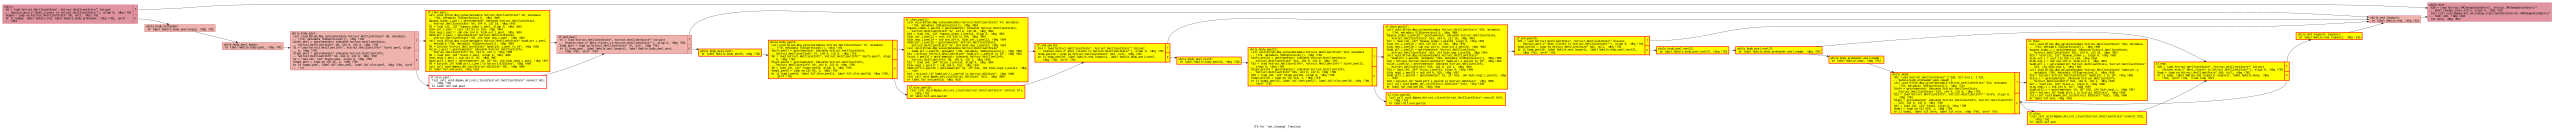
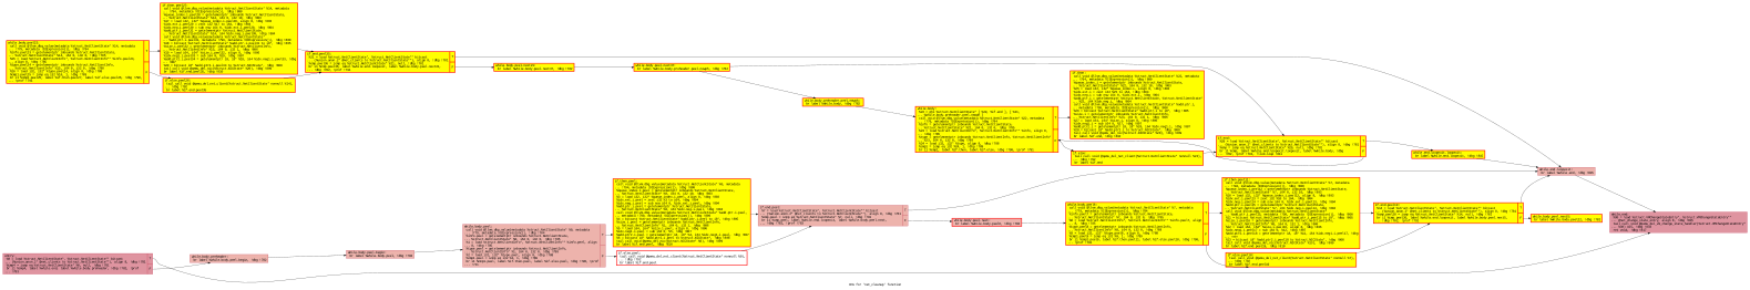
  digraph {
    fontname="Liberation Mono"
    label="CFG for 'net_cleanup' function"
    rankdir=LR
    node [color=red fillcolor=yellow fontname="Liberation Mono" shape=record style=filled penwidth=3.0]
    edge [fontname="Liberation Mono"]
    n1 [color="#b70d28ff" fillcolor="#b70d2870" label="{entry:\l  %0 = load %struct.NetClientState*, %struct.NetClientState** bitcast\l... (%union.anon.2* @net_clients to %struct.NetClientState**), align 8, !dbg !781\l  %cmp4 = icmp eq %struct.NetClientState* %0, null, !dbg !781\l  br i1 %cmp4, label %while.end, label %while.body.preheader, !dbg !782, !prof\l... !783\l|{<s0>T|<s1>F}}" penwidth=""]
    n2 [color="#b70d28ff" fillcolor="#b70d2870" label="{while.end:                                        \l  %30 = load %struct.VMChangeStateEntry*, %struct.VMChangeStateEntry**\l... @net_change_state_entry, align 8, !dbg !815\l  tail call void @qemu_del_vm_change_state_handler(%struct.VMChangeStateEntry*\l... %30) #25, !dbg !816\l  ret void, !dbg !817\l}" penwidth=""]
    n3 [color="#b70d28ff" fillcolor="#d6524470" label="{while.body.preheader:                             \l  br label %while.body.peel.begin, !dbg !782\l}" penwidth=""]
    n4 [color="#b70d28ff" fillcolor="#d6524470" label="{while.body.peel.begin:                            \l  br label %while.body.peel, !dbg !782\l}" penwidth=""]
    n5 [color="#b70d28ff" fillcolor="#d6524470" label="{while.body.peel:                                  \l  call void @llvm.dbg.value(metadata %struct.NetClientState* %0, metadata\l... !779, metadata !DIExpression()), !dbg !784\l  %info.peel = getelementptr inbounds %struct.NetClientState,\l... %struct.NetClientState* %0, i64 0, i32 0, !dbg !785\l  %1 = load %struct.NetClientInfo*, %struct.NetClientInfo** %info.peel, align\l... 8, !dbg !785\l  %type.peel = getelementptr inbounds %struct.NetClientInfo,\l... %struct.NetClientInfo* %1, i64 0, i32 0, !dbg !788\l  %2 = load i32, i32* %type.peel, align 8, !dbg !788\l  %cmp1.peel = icmp eq i32 %2, 1, !dbg !789\l  br i1 %cmp1.peel, label %if.then.peel, label %if.else.peel, !dbg !790, !prof\l... !791\l|{<s0>T|<s1>F}}" penwidth=""]
    n6 [label="{if.then.peel:                                     \l  call void @llvm.dbg.value(metadata %struct.NetClientState* %0, metadata\l... !794, metadata !DIExpression()), !dbg !800\l  %queue_index.i.peel = getelementptr inbounds %struct.NetClientState,\l... %struct.NetClientState* %0, i64 0, i32 10, !dbg !803\l  %3 = load i32, i32* %queue_index.i.peel, align 8, !dbg !803\l  %idx.ext.i.peel = zext i32 %3 to i64, !dbg !804\l  %idx.neg.i.peel = sub nsw i64 0, %idx.ext.i.peel, !dbg !804\l  %add.ptr.i.peel = getelementptr %struct.NetClientState,\l... %struct.NetClientState* %0, i64 %idx.neg.i.peel, !dbg !804\l  call void @llvm.dbg.value(metadata %struct.NetClientState* %add.ptr.i.peel,\l... metadata !799, metadata !DIExpression()), !dbg !800\l  %4 = bitcast %struct.NetClientState* %add.ptr.i.peel to i8*, !dbg !805\l  %size.i.peel = getelementptr inbounds %struct.NetClientInfo,\l... %struct.NetClientInfo* %1, i64 0, i32 1, !dbg !806\l  %5 = load i64, i64* %size.i.peel, align 8, !dbg !806\l  %idx.neg1.i.peel = sub i64 0, %5, !dbg !807\l  %add.ptr2.i.peel = getelementptr i8, i8* %4, i64 %idx.neg1.i.peel, !dbg !807\l  %6 = bitcast i8* %add.ptr2.i.peel to %struct.NICState*, !dbg !808\l  tail call void @qemu_del_nic(%struct.NICState* %6), !dbg !809\l  br label %if.end.peel, !dbg !810\l}"]
    n7 [label="{if.else.peel:                                     \l  tail call void @qemu_del_net_client(%struct.NetClientState* nonnull %0),\l... !dbg !792\l  br label %if.end.peel\l}" fillcolor="" style=""]
    n8 [color="#b70d28ff" fillcolor="#d6524470" label="{if.end.peel:                                      \l  %7 = load %struct.NetClientState*, %struct.NetClientState** bitcast\l... (%union.anon.2* @net_clients to %struct.NetClientState**), align 8, !dbg !781\l  %cmp.peel = icmp eq %struct.NetClientState* %7, null, !dbg !781\l  br i1 %cmp.peel, label %while.end.loopexit, label %while.body.peel.next,\l... !dbg !782, !prof !783\l|{<s0>T|<s1>F}}" penwidth=""]
    n9 [color="#b70d28ff" fillcolor="#d6524470" label="{while.end.loopexit:                               \l  br label %while.end, !dbg !815\l}" penwidth=""]
-   n10 [label="{while.body.peel.next:                             \l  br label %while.body.peel6, !dbg !782\l}"]
+   n10 [fillcolor="#d6524470" label="{while.body.peel.next:                             \l  br label %while.body.peel6, !dbg !782\l}"]
    n11 [label="{while.body.peel6:                                 \l  call void @llvm.dbg.value(metadata %struct.NetClientState* %7, metadata\l... !779, metadata !DIExpression()), !dbg !784\l  %info.peel7 = getelementptr inbounds %struct.NetClientState,\l... %struct.NetClientState* %7, i64 0, i32 0, !dbg !785\l  %8 = load %struct.NetClientInfo*, %struct.NetClientInfo** %info.peel7, align\l... 8, !dbg !785\l  %type.peel8 = getelementptr inbounds %struct.NetClientInfo,\l... %struct.NetClientInfo* %8, i64 0, i32 0, !dbg !788\l  %9 = load i32, i32* %type.peel8, align 8, !dbg !788\l  %cmp1.peel9 = icmp eq i32 %9, 1, !dbg !789\l  br i1 %cmp1.peel9, label %if.then.peel11, label %if.else.peel10, !dbg !790,\l... !prof !791\l|{<s0>T|<s1>F}}"]
    n12 [label="{if.then.peel11:                                   \l  call void @llvm.dbg.value(metadata %struct.NetClientState* %7, metadata\l... !794, metadata !DIExpression()), !dbg !800\l  %queue_index.i.peel12 = getelementptr inbounds %struct.NetClientState,\l... %struct.NetClientState* %7, i64 0, i32 10, !dbg !803\l  %10 = load i32, i32* %queue_index.i.peel12, align 8, !dbg !803\l  %idx.ext.i.peel13 = zext i32 %10 to i64, !dbg !804\l  %idx.neg.i.peel14 = sub nsw i64 0, %idx.ext.i.peel13, !dbg !804\l  %add.ptr.i.peel15 = getelementptr %struct.NetClientState,\l... %struct.NetClientState* %7, i64 %idx.neg.i.peel14, !dbg !804\l  call void @llvm.dbg.value(metadata %struct.NetClientState*\l... %add.ptr.i.peel15, metadata !799, metadata !DIExpression()), !dbg !800\l  %11 = bitcast %struct.NetClientState* %add.ptr.i.peel15 to i8*, !dbg !805\l  %size.i.peel16 = getelementptr inbounds %struct.NetClientInfo,\l... %struct.NetClientInfo* %8, i64 0, i32 1, !dbg !806\l  %12 = load i64, i64* %size.i.peel16, align 8, !dbg !806\l  %idx.neg1.i.peel17 = sub i64 0, %12, !dbg !807\l  %add.ptr2.i.peel18 = getelementptr i8, i8* %11, i64 %idx.neg1.i.peel17, !dbg\l... !807\l  %13 = bitcast i8* %add.ptr2.i.peel18 to %struct.NICState*, !dbg !808\l  tail call void @qemu_del_nic(%struct.NICState* %13), !dbg !809\l  br label %if.end.peel19, !dbg !810\l}"]
    n13 [label="{if.else.peel10:                                   \l  tail call void @qemu_del_net_client(%struct.NetClientState* nonnull %7),\l... !dbg !792\l  br label %if.end.peel19\l}"]
    n14 [label="{if.end.peel19:                                    \l  %14 = load %struct.NetClientState*, %struct.NetClientState** bitcast\l... (%union.anon.2* @net_clients to %struct.NetClientState**), align 8, !dbg !781\l  %cmp.peel20 = icmp eq %struct.NetClientState* %14, null, !dbg !781\l  br i1 %cmp.peel20, label %while.end.loopexit, label %while.body.peel.next5,\l... !dbg !782, !prof !791\l|{<s0>T|<s1>F}}"]
    n15 [label="{while.body.peel.next5:                            \l  br label %while.body.peel22, !dbg !782\l}"]
    n16 [label="{while.body.peel22:                                \l  call void @llvm.dbg.value(metadata %struct.NetClientState* %14, metadata\l... !779, metadata !DIExpression()), !dbg !784\l  %info.peel23 = getelementptr inbounds %struct.NetClientState,\l... %struct.NetClientState* %14, i64 0, i32 0, !dbg !785\l  %15 = load %struct.NetClientInfo*, %struct.NetClientInfo** %info.peel23,\l... align 8, !dbg !785\l  %type.peel24 = getelementptr inbounds %struct.NetClientInfo,\l... %struct.NetClientInfo* %15, i64 0, i32 0, !dbg !788\l  %16 = load i32, i32* %type.peel24, align 8, !dbg !788\l  %cmp1.peel25 = icmp eq i32 %16, 1, !dbg !789\l  br i1 %cmp1.peel25, label %if.then.peel27, label %if.else.peel26, !dbg !790,\l... !prof !791\l|{<s0>T|<s1>F}}"]
    n17 [label="{if.then.peel27:                                   \l  call void @llvm.dbg.value(metadata %struct.NetClientState* %14, metadata\l... !794, metadata !DIExpression()), !dbg !800\l  %queue_index.i.peel28 = getelementptr inbounds %struct.NetClientState,\l... %struct.NetClientState* %14, i64 0, i32 10, !dbg !803\l  %17 = load i32, i32* %queue_index.i.peel28, align 8, !dbg !803\l  %idx.ext.i.peel29 = zext i32 %17 to i64, !dbg !804\l  %idx.neg.i.peel30 = sub nsw i64 0, %idx.ext.i.peel29, !dbg !804\l  %add.ptr.i.peel31 = getelementptr %struct.NetClientState,\l... %struct.NetClientState* %14, i64 %idx.neg.i.peel30, !dbg !804\l  call void @llvm.dbg.value(metadata %struct.NetClientState*\l... %add.ptr.i.peel31, metadata !799, metadata !DIExpression()), !dbg !800\l  %18 = bitcast %struct.NetClientState* %add.ptr.i.peel31 to i8*, !dbg !805\l  %size.i.peel32 = getelementptr inbounds %struct.NetClientInfo,\l... %struct.NetClientInfo* %15, i64 0, i32 1, !dbg !806\l  %19 = load i64, i64* %size.i.peel32, align 8, !dbg !806\l  %idx.neg1.i.peel33 = sub i64 0, %19, !dbg !807\l  %add.ptr2.i.peel34 = getelementptr i8, i8* %18, i64 %idx.neg1.i.peel33, !dbg\l... !807\l  %20 = bitcast i8* %add.ptr2.i.peel34 to %struct.NICState*, !dbg !808\l  tail call void @qemu_del_nic(%struct.NICState* %20), !dbg !809\l  br label %if.end.peel35, !dbg !810\l}"]
    n18 [label="{if.else.peel26:                                   \l  tail call void @qemu_del_net_client(%struct.NetClientState* nonnull %14),\l... !dbg !792\l  br label %if.end.peel35\l}"]
    n19 [label="{if.end.peel35:                                    \l  %21 = load %struct.NetClientState*, %struct.NetClientState** bitcast\l... (%union.anon.2* @net_clients to %struct.NetClientState**), align 8, !dbg !781\l  %cmp.peel36 = icmp eq %struct.NetClientState* %21, null, !dbg !781\l  br i1 %cmp.peel36, label %while.end.loopexit, label %while.body.peel.next21,\l... !dbg !782, !prof !791\l|{<s0>T|<s1>F}}"]
    n20 [label="{while.body.peel.next21:                           \l  br label %while.body.peel.next37, !dbg !782\l}"]
    n21 [label="{while.body.peel.next37:                           \l  br label %while.body.preheader.peel.newph, !dbg !782\l}"]
    n22 [label="{while.body.preheader.peel.newph:                  \l  br label %while.body, !dbg !782\l}"]
    n23 [label="{if.end:                                           \l  %29 = load %struct.NetClientState*, %struct.NetClientState** bitcast\l... (%union.anon.2* @net_clients to %struct.NetClientState**), align 8, !dbg !781\l  %cmp = icmp eq %struct.NetClientState* %29, null, !dbg !781\l  br i1 %cmp, label %while.end.loopexit.loopexit, label %while.body, !dbg\l... !782, !prof !791, !llvm.loop !811\l|{<s0>T|<s1>F}}"]
    n24 [label="{while.body:                                       \l  %22 = phi %struct.NetClientState* [ %29, %if.end ], [ %21,\l... %while.body.preheader.peel.newph ]\l  call void @llvm.dbg.value(metadata %struct.NetClientState* %22, metadata\l... !779, metadata !DIExpression()), !dbg !784\l  %info = getelementptr inbounds %struct.NetClientState,\l... %struct.NetClientState* %22, i64 0, i32 0, !dbg !785\l  %23 = load %struct.NetClientInfo*, %struct.NetClientInfo** %info, align 8,\l... !dbg !785\l  %type = getelementptr inbounds %struct.NetClientInfo, %struct.NetClientInfo*\l... %23, i64 0, i32 0, !dbg !788\l  %24 = load i32, i32* %type, align 8, !dbg !788\l  %cmp1 = icmp eq i32 %24, 1, !dbg !789\l  br i1 %cmp1, label %if.then, label %if.else, !dbg !790, !prof !791\l|{<s0>T|<s1>F}}"]
    n25 [label="{if.then:                                          \l  call void @llvm.dbg.value(metadata %struct.NetClientState* %22, metadata\l... !794, metadata !DIExpression()), !dbg !800\l  %queue_index.i = getelementptr inbounds %struct.NetClientState,\l... %struct.NetClientState* %22, i64 0, i32 10, !dbg !803\l  %25 = load i32, i32* %queue_index.i, align 8, !dbg !803\l  %idx.ext.i = zext i32 %25 to i64, !dbg !804\l  %idx.neg.i = sub nsw i64 0, %idx.ext.i, !dbg !804\l  %add.ptr.i = getelementptr %struct.NetClientState, %struct.NetClientState*\l... %22, i64 %idx.neg.i, !dbg !804\l  call void @llvm.dbg.value(metadata %struct.NetClientState* %add.ptr.i,\l... metadata !799, metadata !DIExpression()), !dbg !800\l  %26 = bitcast %struct.NetClientState* %add.ptr.i to i8*, !dbg !805\l  %size.i = getelementptr inbounds %struct.NetClientInfo,\l... %struct.NetClientInfo* %23, i64 0, i32 1, !dbg !806\l  %27 = load i64, i64* %size.i, align 8, !dbg !806\l  %idx.neg1.i = sub i64 0, %27, !dbg !807\l  %add.ptr2.i = getelementptr i8, i8* %26, i64 %idx.neg1.i, !dbg !807\l  %28 = bitcast i8* %add.ptr2.i to %struct.NICState*, !dbg !808\l  tail call void @qemu_del_nic(%struct.NICState* %28), !dbg !809\l  br label %if.end, !dbg !810\l}"]
    n26 [label="{if.else:                                          \l  tail call void @qemu_del_net_client(%struct.NetClientState* nonnull %22),\l... !dbg !792\l  br label %if.end\l}"]
    n27 [label="{while.end.loopexit.loopexit:                      \l  br label %while.end.loopexit, !dbg !815\l}"]
    n1 -> n2 [tailport=s0]
    n1 -> n3 [tailport=s1]
    n3 -> n4
    n4 -> n5
    n5 -> n6 [tailport=s0]
    n5 -> n7 [tailport=s1]
    n6 -> n8
    n7 -> n8
    n8 -> n9 [tailport=s0]
    n8 -> n10 [tailport=s1]
    n9 -> n2
    n10 -> n11
    n11 -> n12 [tailport=s0]
    n11 -> n13 [tailport=s1]
    n12 -> n14
    n13 -> n14
    n14 -> n9 [tailport=s0]
    n14 -> n15 [tailport=s1]
-   n15 -> n16
    n16 -> n17 [tailport=s0]
    n16 -> n18 [tailport=s1]
    n17 -> n19
+   n18 -> n19
    n19 -> n9 [tailport=s0]
    n19 -> n20 [tailport=s1]
    n20 -> n21
    n21 -> n22
    n21 -> n23
    n22 -> n24
    n23 -> n24 [tailport=s1]
    n23 -> n27 [tailport=s0]
    n24 -> n25 [tailport=s0]
    n24 -> n26 [tailport=s1]
    n26 -> n23
    n27 -> n9
  }
